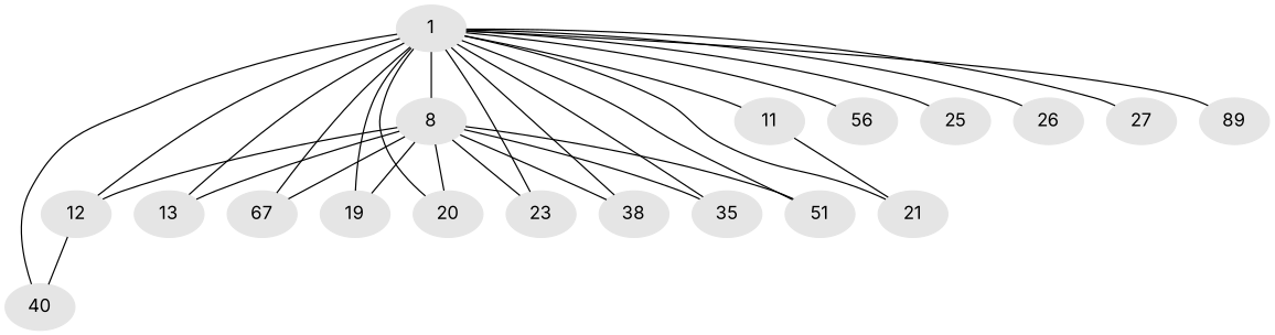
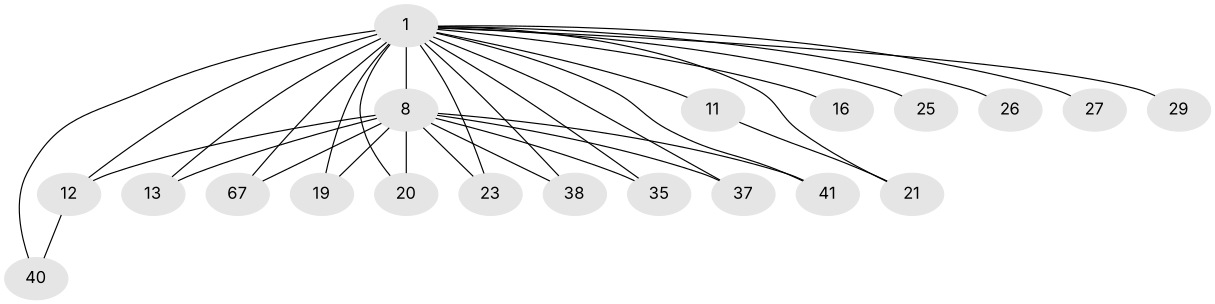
  graph {
    fontname=Inter
    node [color=gray90 fontname=Inter style=filled]
    edge [fontname=Inter]
    1 [super="+36+2"]
    n2 [label=8 super="+51+24+67+55+43+54+8"]
    11
    12 [super="+39+48"]
    13
-   16 [label=56]
+   16
    n7 [label=67]
    19
    20
    21 [super="+30"]
    n11 [label=23 super="+46"]
    25 [super="+38"]
    26
    27
-   29 [super="+45" label=89]
+   29 [super="+45"]
    n16 [label=38]
    35
+   37
    40
-   41 [label=51]
+   41
    1 -- n2 [weight=32]
    1 -- 11 [weight=3]
    1 -- 12 [weight=8]
    1 -- 13
    1 -- 16 [weight=2]
    1 -- n7
    1 -- 19 [weight=2]
    1 -- 20
    1 -- 21 [weight=2]
    1 -- n11 [weight=2]
    1 -- 25 [weight=3]
    1 -- 26 [weight=2]
    1 -- 27 [weight=2]
    1 -- 29 [weight=5]
    1 -- n16
    1 -- 35
+   1 -- 37
    1 -- 40
    1 -- 41
    n2 -- 12 [weight=2]
    n2 -- 13 [weight=2]
    n2 -- n7
    n2 -- 19
    n2 -- 20
    n2 -- n11
    n2 -- n16
    n2 -- 35
+   n2 -- 37
    n2 -- 41
    11 -- 21
    12 -- 40
  }
